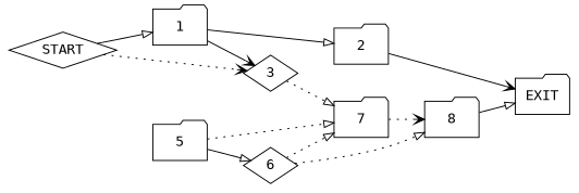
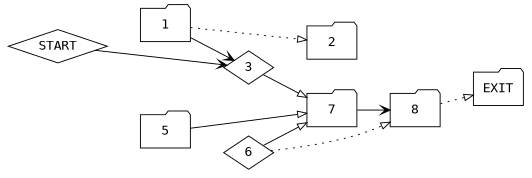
  digraph {
    fontname="DejaVu Sans Mono"
    rankdir=LR
    node [fontname="DejaVu Sans Mono" shape=folder]
    edge [arrowhead=onormal fontname="DejaVu Sans Mono" style=solid]
    n1 [label=START shape=diamond]
    1
    3 [shape=diamond]
    2
    7
    n6 [label=EXIT]
    8
    5
    6 [shape=diamond]
-   n1 -> 1
-   n1 -> 3 [arrowhead=vee style=dotted]
+   n1 -> 3 [arrowhead=vee]
    1 -> 3 [arrowhead=vee]
-   1 -> 2
-   3 -> 7 [style=dotted]
-   2 -> n6 [arrowhead=vee]
-   7 -> 8 [arrowhead=vee style=dotted]
-   8 -> n6
-   5 -> 7 [style=dotted]
-   5 -> 6
-   6 -> 7 [style=dotted]
+   1 -> 2 [style=dotted]
+   3 -> 7
+   7 -> 8 [arrowhead=vee]
+   8 -> n6 [style=dotted]
+   5 -> 7
+   6 -> 7
    6 -> 8 [style=dotted]
  }
